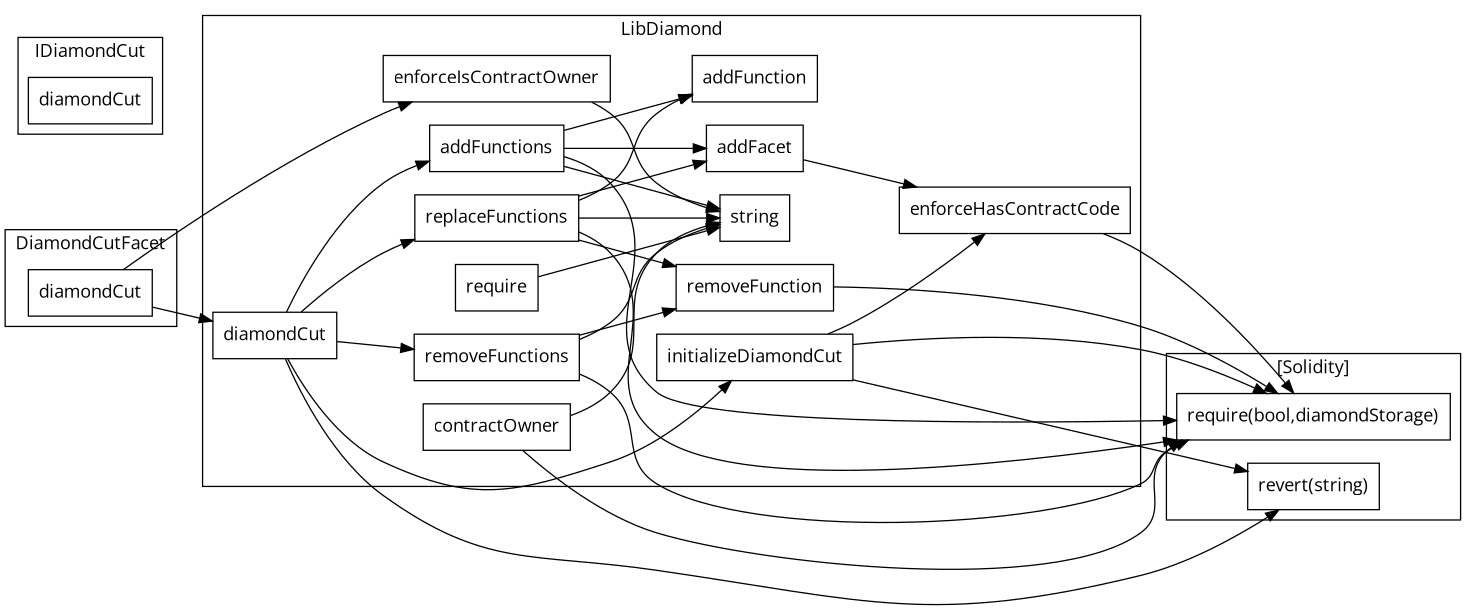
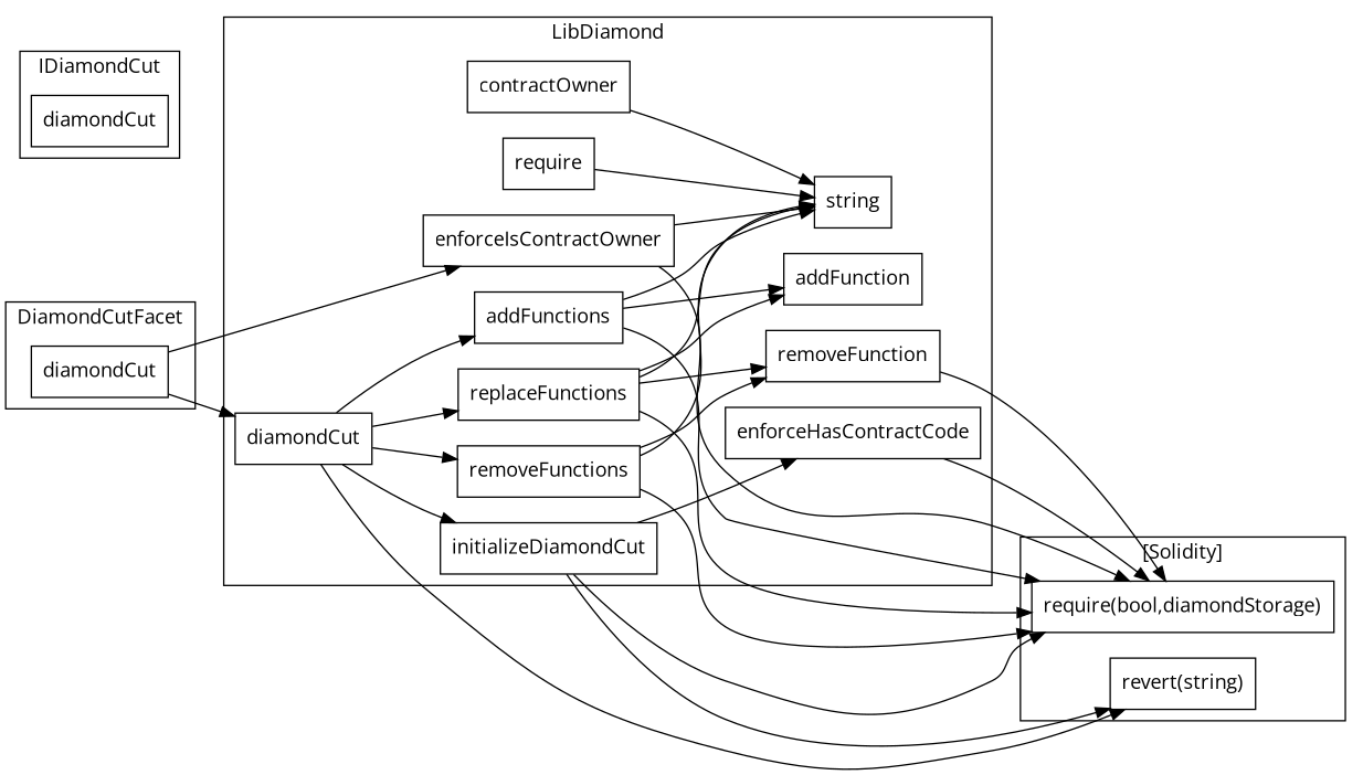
  strict digraph {
    fontname="Open Sans"
    rankdir=LR
    node [fontname="Open Sans" shape=box]
    edge [fontname="Open Sans"]
-   n1 [label=addFacet]
    n2 [label=enforceHasContractCode]
    n3 [label=addFunctions]
    n4 [label=string]
    n5 [label=addFunction]
    n6 [label=enforceIsContractOwner]
    n7 [label=require]
    n8 [label=removeFunctions]
    n9 [label=removeFunction]
    n10 [label=replaceFunctions]
    n11 [label=initializeDiamondCut]
    n12 [label=contractOwner]
    n13 [label=diamondCut]
    n14 [label=diamondCut]
    n15 [label=diamondCut]
    n16 [label="require(bool,diamondStorage)"]
    "revert(string)"
    subgraph cluster_1 {
      label=LibDiamond
-     n1
      n2
      n3
      n4
      n5
      n6
      n7
      n8
      n9
      n10
      n11
      n12
      n13
    }
    subgraph cluster_2 {
      label=IDiamondCut
      n14
    }
    subgraph cluster_3 {
      label=DiamondCutFacet
      n15
    }
    subgraph cluster_4 {
      label="[Solidity]"
      n16
      "revert(string)"
    }
-   n1 -> n2
    n2 -> n16
-   n3 -> n1
    n3 -> n4
    n3 -> n5
    n3 -> n16
    n6 -> n4
-   n12 -> n16
+   n6 -> n16
    n7 -> n4
    n8 -> n4
    n8 -> n9
    n8 -> n16
    n9 -> n16
-   n10 -> n1
    n10 -> n4
    n10 -> n5
    n10 -> n9
    n10 -> n16
    n11 -> n2
    n11 -> n16
    n11 -> "revert(string)"
    n12 -> n4
    n13 -> n3
    n13 -> n8
    n13 -> n10
    n13 -> n11
    n13 -> "revert(string)"
    n15 -> n6
    n15 -> n13
  }
